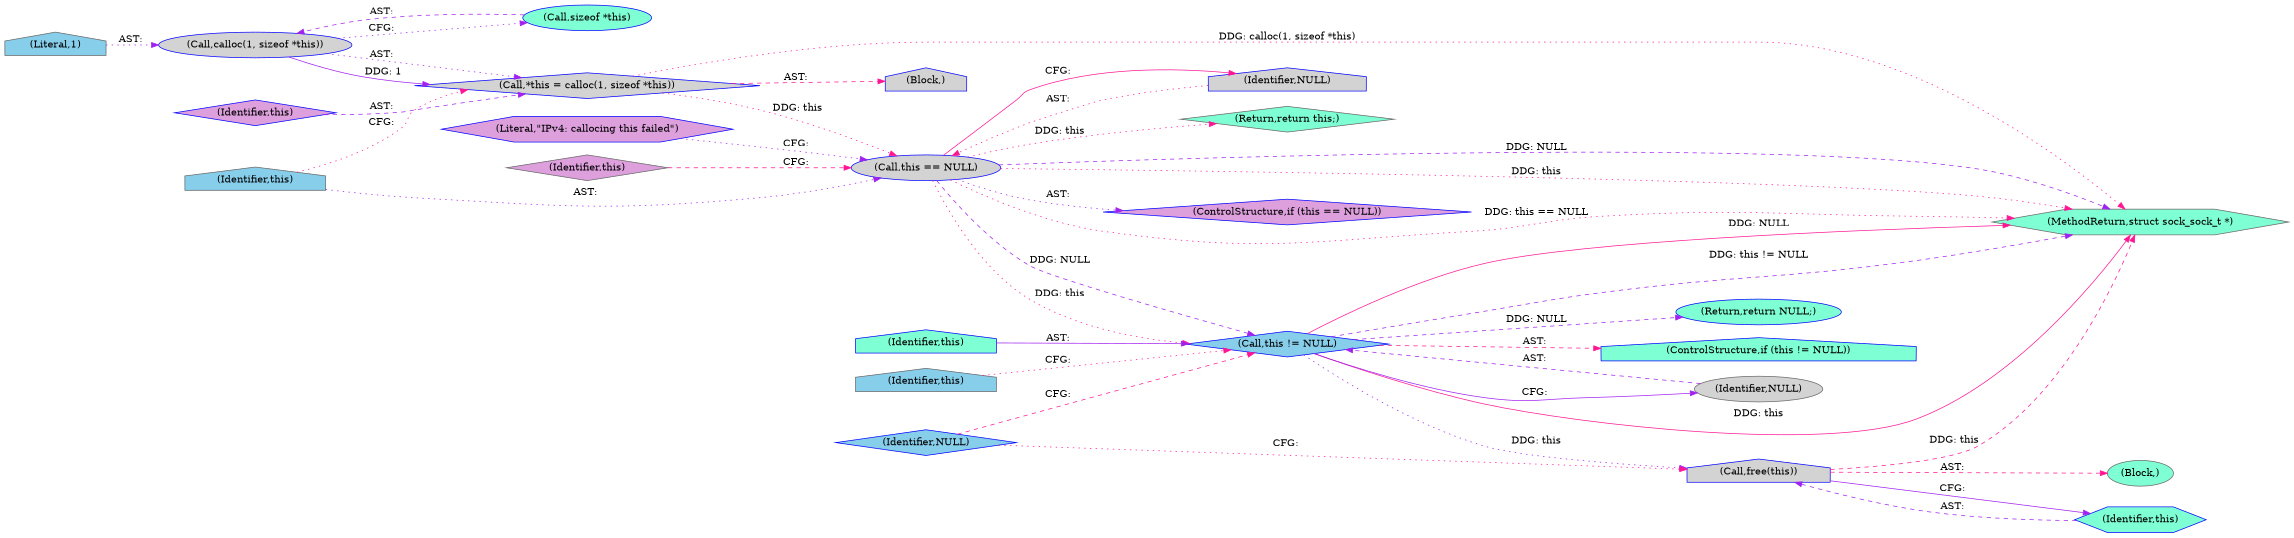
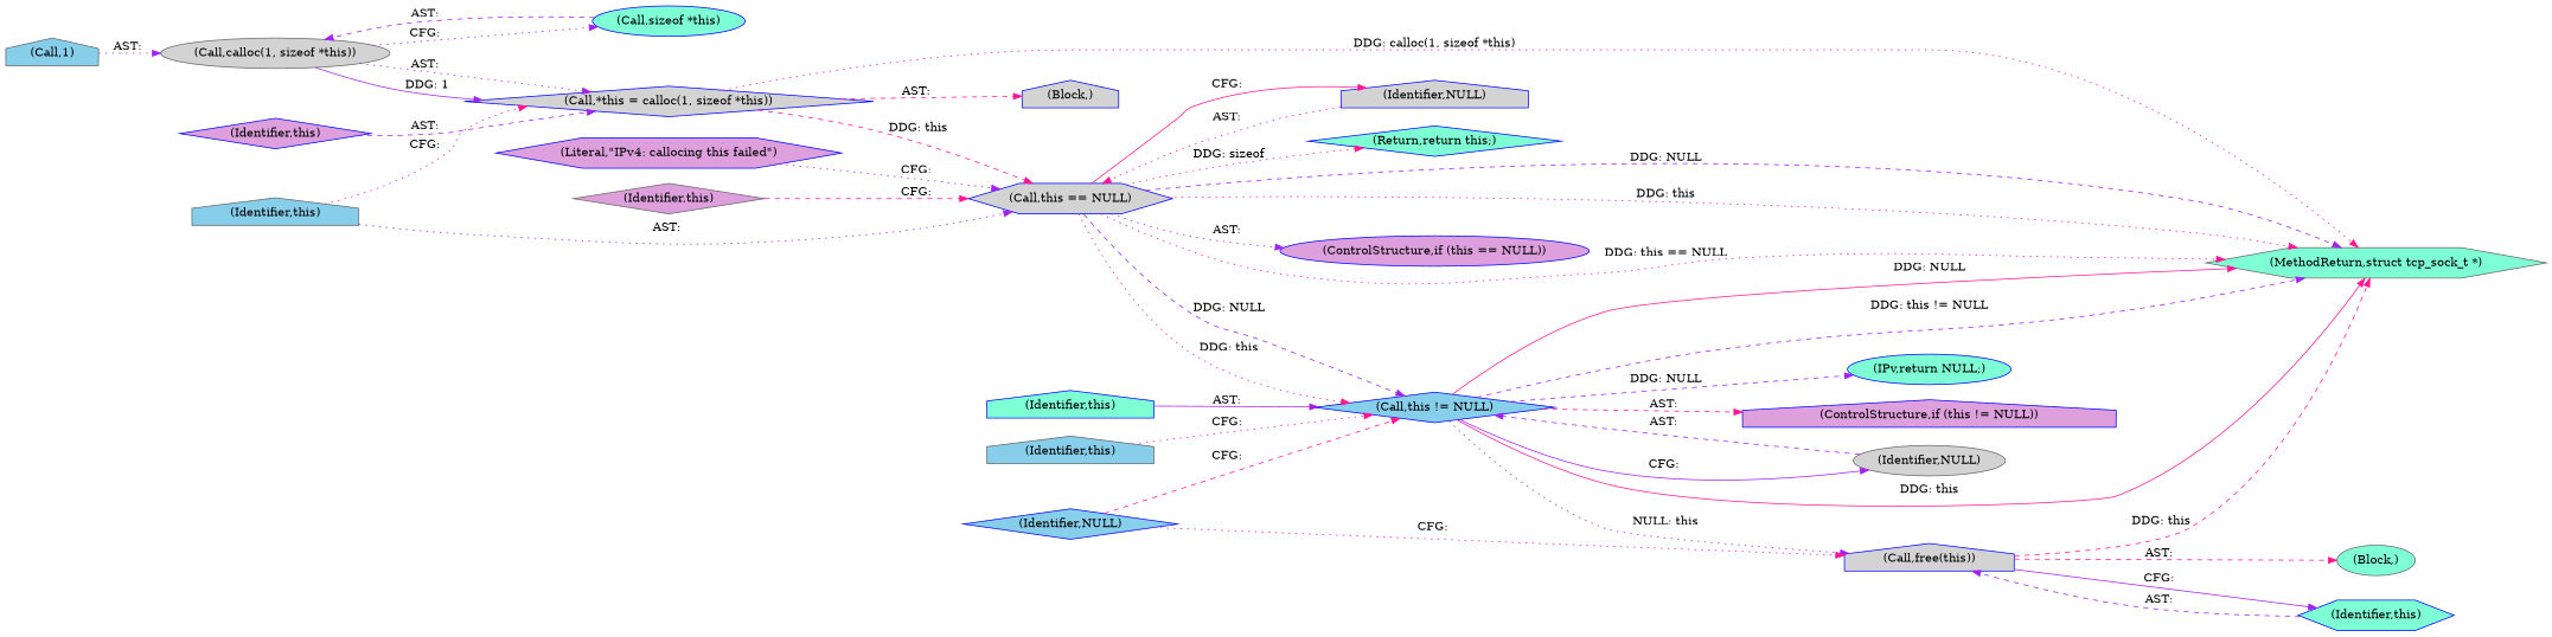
  digraph {
    rankdir=LR
    node [color=blue fillcolor=lightgrey shape=house style=filled]
    edge [color=deeppink style=dotted]
    n1 [label="(Call,free(this))"]
-   n2 [color=gray40 fillcolor=aquamarine label="(MethodReturn,struct sock_sock_t *)" shape=hexagon]
+   n2 [color=gray40 fillcolor=aquamarine label="(MethodReturn,struct tcp_sock_t *)" shape=hexagon]
    n3 [fillcolor=aquamarine label="(Identifier,this)" shape=hexagon]
    n4 [color=gray40 fillcolor=aquamarine label="(Block,)" shape=ellipse]
    n5 [fillcolor=skyblue label="(Call,this != NULL)" shape=diamond]
-   n6 [fillcolor=aquamarine label="(Return,return NULL;)" shape=ellipse]
-   n7 [fillcolor=aquamarine label="(ControlStructure,if (this != NULL))"]
+   n6 [fillcolor=aquamarine label="(IPv,return NULL;)" shape=ellipse]
+   n7 [fillcolor=plum label="(ControlStructure,if (this != NULL))"]
    n8 [color=gray40 label="(Identifier,NULL)" shape=ellipse]
-   n9 [label="(Call,this == NULL)" shape=ellipse]
-   n10 [fillcolor=plum label="(ControlStructure,if (this == NULL))" shape=diamond]
+   n9 [label="(Call,this == NULL)" shape=hexagon]
+   n10 [fillcolor=plum label="(ControlStructure,if (this == NULL))" shape=ellipse]
    n11 [label="(Identifier,NULL)"]
-   n12 [color=gray40 fillcolor=aquamarine label="(Return,return this;)" shape=diamond]
+   n12 [fillcolor=aquamarine label="(Return,return this;)" shape=diamond]
    n13 [label="(Call,*this = calloc(1, sizeof *this))" shape=diamond]
    n14 [label="(Block,)"]
-   n15 [label="(Call,calloc(1, sizeof *this))" shape=ellipse]
+   n15 [color=gray40 label="(Call,calloc(1, sizeof *this))" shape=ellipse]
    n16 [fillcolor=aquamarine label="(Call,sizeof *this)" shape=ellipse]
    n17 [fillcolor=plum label="(Identifier,this)" shape=diamond]
    n18 [fillcolor=aquamarine label="(Identifier,this)"]
-   n19 [color=gray40 fillcolor=skyblue label="(Literal,1)"]
+   n19 [color=gray40 fillcolor=skyblue label="(Call,1)"]
    n20 [fillcolor=plum label="(Literal,\"IPv4: callocing this failed\")" shape=hexagon]
    n21 [color=gray40 fillcolor=skyblue label="(Identifier,this)"]
    n22 [fillcolor=skyblue label="(Identifier,NULL)" shape=diamond]
    n23 [color=gray40 fillcolor=skyblue label="(Identifier,this)"]
    n24 [color=gray40 fillcolor=plum label="(Identifier,this)" shape=diamond]
    n1 -> n2 [label="DDG: this" style=dashed]
    n1 -> n3 [color=purple label="CFG: " style=solid]
    n1 -> n4 [label="AST: " style=dashed]
    n3 -> n1 [color=purple label="AST: " style=dashed]
-   n5 -> n1 [color=purple label="DDG: this"]
+   n5 -> n1 [color=purple label="NULL: this"]
    n5 -> n2 [label="DDG: NULL" style=solid]
    n5 -> n2 [color=purple label="DDG: this != NULL" style=dashed]
    n5 -> n2 [label="DDG: this" style=solid]
    n5 -> n6 [color=purple label="DDG: NULL" style=dashed]
    n5 -> n7 [label="AST: " style=dashed]
    n5 -> n8 [color=purple label="CFG: " style=solid]
    n8 -> n5 [color=purple label="AST: " style=dashed]
    n9 -> n2 [color=purple label="DDG: NULL" style=dashed]
    n9 -> n2 [label="DDG: this"]
    n9 -> n2 [label="DDG: this == NULL"]
    n9 -> n5 [label="DDG: this"]
    n9 -> n5 [color=purple label="DDG: NULL" style=dashed]
    n9 -> n10 [color=purple label="AST: "]
    n9 -> n11 [label="CFG: " style=solid]
-   n9 -> n12 [label="DDG: this"]
+   n9 -> n12 [label="DDG: sizeof"]
    n11 -> n9 [label="AST: "]
    n13 -> n2 [label="DDG: calloc(1, sizeof *this)"]
-   n13 -> n9 [label="DDG: this"]
+   n13 -> n9 [label="DDG: this" style=dashed]
    n13 -> n14 [label="AST: " style=dashed]
    n15 -> n13 [color=purple label="AST: "]
    n15 -> n13 [color=purple label="DDG: 1" style=solid]
    n15 -> n16 [color=purple label="CFG: "]
    n16 -> n15 [color=purple label="AST: " style=dashed]
    n17 -> n13 [color=purple label="AST: " style=dashed]
    n18 -> n5 [color=purple label="AST: " style=solid]
    n19 -> n15 [color=purple label="AST: "]
    n20 -> n9 [color=purple label="CFG: "]
    n21 -> n9 [color=purple label="AST: "]
    n21 -> n13 [label="CFG: "]
    n22 -> n1 [label="CFG: "]
    n22 -> n5 [label="CFG: " style=dashed]
    n23 -> n5 [label="CFG: "]
    n24 -> n9 [label="CFG: " style=dashed]
  }
